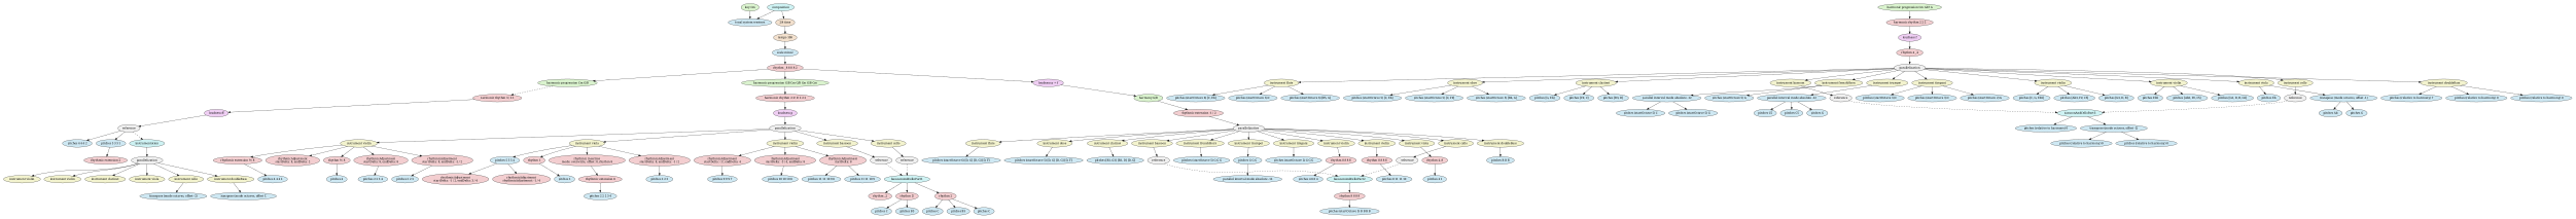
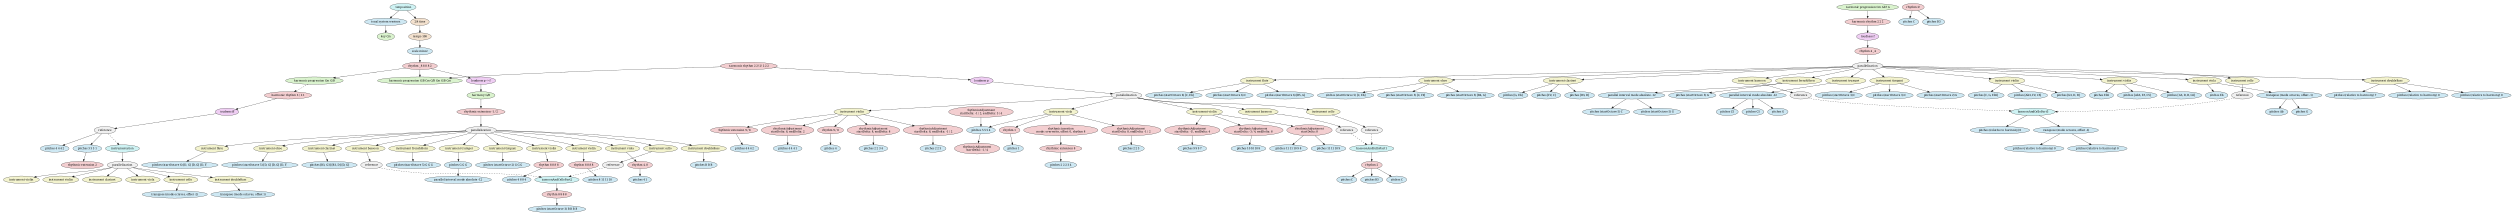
  digraph {
    fontname="Noto Serif"
    ordering=out
    node [fillcolor="#cee8f3" fontname="Noto Serif" style=filled]
    edge [fontname="Noto Serif"]
    n1 [fillcolor="#cef2f3" label=composition]
    n2 [label="tonal system western"]
    n3 [fillcolor="#f3e1ce" label="2/4 time"]
    n4 [fillcolor="#daf3ce" label="key Cm"]
    n5 [fillcolor="#f3e1ce" label="tempo 108"]
    n6 [label="scale minor"]
    n7 [fillcolor="#f3ced0" label="rhythm _8 8 8 8 2"]
    n8 [fillcolor="#daf3ce" label="harmonic progression Cm G/B"]
    n9 [fillcolor="#daf3ce" label="harmonic progression G/B Cm G/B Cm G/B Cm"]
    n10 [fillcolor="#efcef3" label="loudness p -> f"]
    n11 [fillcolor="#f3ced0" label="harmonic rhythm 3 / 2 1"]
    n12 [fillcolor="#f3ced0" label="harmonic rhythm 2 2! 2! 2 2 2"]
    n13 [fillcolor="#daf3ce" label="harmony G/B"]
    n14 [fillcolor="#daf3ce" label="harmonic progression Cm Ab7 G"]
    n15 [fillcolor="#f3ced0" label="harmonic rhythm 2 2 2"]
    n16 [fillcolor="#efcef3" label="loudness ff"]
    n17 [fillcolor="#f0f0f0" label=reference]
    n18 [label="pitches 4 4 4 2"]
    n19 [label="pitches 3 3 3 1"]
    n20 [fillcolor="#cef2f3" label=instrumentation]
    n21 [fillcolor="#f3ced0" label="rhythmic extension 2"]
    n22 [fillcolor="#f0f0f0" label=parallelization]
    n23 [fillcolor="#efcef3" label="loudness p"]
    n24 [fillcolor="#f0f0f0" label=parallelization]
    n25 [fillcolor="#f3f3ce" label="instrument violin"]
    n26 [fillcolor="#f3f3ce" label="instrument viola"]
    n27 [fillcolor="#f3f3ce" label="instrument violin"]
    n28 [fillcolor="#f3f3ce" label="instrument bassoon"]
    n29 [fillcolor="#f3f3ce" label="instrument cello"]
    n30 [fillcolor="#f3ced0" label="rhythmic extension 9 / 8"]
    n31 [fillcolor="#f3ced0" label="rhythmicAdjustment\nstartDelta: 8, endDelta: 2"]
    n32 [fillcolor="#f3ced0" label="rhythm 9 / 8"]
    n33 [fillcolor="#f3ced0" label="rhythmicAdjustment\nstartDelta: 8, endDelta: 8"]
    n34 [fillcolor="#f3ced0" label="rhythmicAdjustment\nstartDelta: 8, endDelta: -1 / 2"]
    n35 [label="pitches 5 5 5 4"]
    n36 [fillcolor="#f3ced0" label="rhythm 1"]
    n37 [fillcolor="#f3ced0" label="rhythmic insertion\nmode: overwrite, offset: 0, rhythm 8"]
    n38 [fillcolor="#f3ced0" label="rhythmicAdjustment\nstartDelta: 8, endDelta: -1 / 2"]
    n39 [fillcolor="#f3ced0" label="rhythmicAdjustment\nstartDelta: -1!, endDelta: 4"]
    n40 [fillcolor="#f3ced0" label="rhythmicAdjustment\nstartDelta: -3 / 4, endDelta: 8"]
    n41 [fillcolor="#f3ced0" label="rhythmicAdjustment\nstartDelta: 8"]
    n42 [fillcolor="#f0f0f0" label=reference]
    n43 [fillcolor="#f0f0f0" label=reference]
    n44 [label="pitches 4 4 4 2"]
+   n45 [label="pitches 4 4 4 1"]
    n46 [label="pitches 4"]
    n47 [label="pitches 2 2 3 4"]
    n48 [label="pitches 2 2 3"]
    n49 [fillcolor="#f3ced0" label="rhythmicAdjustment\nstartDelta: -1 / 2, endDelta: 3 / 4"]
-   n50 [fillcolor="#f3ced0" label="rhythmicAdjustment\nrhythmicAdjustment: -1 / 4"]
+   n50 [fillcolor="#f3ced0" label="rhythmicAdjustment\nstartDelta: -1 / 4"]
    n51 [label="pitches 1"]
    n52 [fillcolor="#f3ced0" label="rhythmic extension 8"]
    n53 [label="pitches 2 2 3"]
    n54 [label="pitches 2 2 2 3 4"]
    n55 [label="pitches 9 9 9 7"]
    n56 [label="pitches 10 10 10 8"]
    n57 [label="pitches 11 11 10 9 8"]
    n58 [label="pitches 11 11 10 9"]
    n59 [fillcolor="#cef2f3" label=bassoonAndCelloPart1]
-   n60 [fillcolor="#f3ced0" label="rhythm _2"]
    n61 [fillcolor="#f3ced0" label="rhythm 2!"]
    n62 [fillcolor="#f3ced0" label="rhythm 2"]
    n63 [fillcolor="#f3ced0" label="rhythmic extension -1 / 2"]
    n64 [fillcolor="#f0f0f0" label=parallelization]
    n65 [fillcolor="#f3f3ce" label="instrument flute"]
    n66 [fillcolor="#f3f3ce" label="instrument oboe"]
    n67 [fillcolor="#f3f3ce" label="instrument clarinet"]
    n68 [fillcolor="#f3f3ce" label="instrument bassoon"]
    n69 [fillcolor="#f3f3ce" label="instrument frenshHorn"]
    n70 [fillcolor="#f3f3ce" label="instrument trumpet"]
    n71 [fillcolor="#f3f3ce" label="instrument timpani"]
    n72 [fillcolor="#f3f3ce" label="instrument violin"]
    n73 [fillcolor="#f3f3ce" label="instrument violin"]
    n74 [fillcolor="#f3f3ce" label="instrument viola"]
    n75 [fillcolor="#f3f3ce" label="instrument cello"]
    n76 [fillcolor="#f3f3ce" label="instrument doubleBass"]
    n77 [label="pitches (startOctave 6) [D, G] [D, G] [D, F]"]
    n78 [label="pitches (startOctave 5) [D, G] [D, G] [D, F]"]
    n79 [label="pitches [B3, G3] [B3, D] [D, G]"]
    n80 [fillcolor="#f0f0f0" label=reference]
    n81 [label="pitches (startOctave 5) G G G"]
    n82 [label="pitches G G G"]
    n83 [label="pitches (startOctave 2) G G G"]
    n84 [fillcolor="#f3ced0" label="rhythm 8 8 8 8"]
    n85 [fillcolor="#f3ced0" label="rhythm 8 8 8 8"]
    n86 [fillcolor="#f3ced0" label="rhythm 4. 8"]
    n87 [fillcolor="#f0f0f0" label=reference]
    n88 [label="pitches B B B"]
    n89 [fillcolor="#cef2f3" label=bassoonAndCelloPart2]
    n90 [fillcolor="#f3ced0" label="rhythm 8 8 8 8"]
    n91 [label="parallel interval mode absolute -12"]
    n92 [label="pitches 4 8 8 4"]
    n93 [label="pitches 8 11 11 10"]
    n94 [label="pitches 4 1"]
    n95 [fillcolor="#efcef3" label="loudness f"]
    n96 [fillcolor="#f3ced0" label="rhythm 4 _4"]
    n97 [fillcolor="#f0f0f0" label=parallelization]
    n98 [fillcolor="#f3f3ce" label="instrument flute"]
    n99 [fillcolor="#f3f3ce" label="instrument oboe"]
    n100 [fillcolor="#f3f3ce" label="instrument clarinet"]
    n101 [fillcolor="#f3f3ce" label="instrument bassoon"]
    n102 [fillcolor="#f3f3ce" label="instrument frenshHorn"]
    n103 [fillcolor="#f3f3ce" label="instrument trumpet"]
    n104 [fillcolor="#f3f3ce" label="instrument timpani"]
    n105 [fillcolor="#f3f3ce" label="instrument violin"]
    n106 [fillcolor="#f3f3ce" label="instrument violin"]
    n107 [fillcolor="#f3f3ce" label="instrument viola"]
    n108 [fillcolor="#f3f3ce" label="instrument cello"]
    n109 [fillcolor="#f3f3ce" label="instrument doubleBass"]
    n110 [label="pitches (startOctave 6) [C, Eb]"]
    n111 [label="pitches (startOctave 6) C"]
    n112 [label="pitches (startOctave 6) [B5, G]"]
    n113 [label="pitches (startOctave 5) [C, Eb]"]
    n114 [label="pitches (startOctave 5) [C, F#]"]
    n115 [label="pitches (startOctave 5) [B4, G]"]
    n116 [label="pitches [G, Eb]"]
    n117 [label="pitches [F#, C]"]
    n118 [label="pitches [B3, D]"]
    n119 [fillcolor="#f0f0f0" label=reference]
    n120 [label="pitches (startOctave 5) G"]
    n121 [label="parallel interval mode absolute -12"]
    n122 [label="parallel interval mode absolute -12"]
    n123 [label="pitches (startOctave 3) C"]
    n124 [label="pitches (startOctave 3) C"]
    n125 [label="pitches (startOctave 2) G"]
    n126 [label="pitches [C, G, Eb5]"]
    n127 [label="pitches [Ab3, F#, C5]"]
    n128 [label="pitches [G3, D, B]"]
    n129 [label="pitches Eb5"]
    n130 [label="pitches [Ab3, F#, C5]"]
    n131 [label="pitches [G3, D, B, G5]"]
    n132 [label="pitches Eb"]
    n133 [label="transpose (mode octaves, offset -1)"]
    n134 [fillcolor="#f0f0f0" label=reference]
    n135 [label="pitches (relative to harmony) 7"]
    n136 [label="pitches (relative to harmony) 0"]
    n137 [label="pitches (relative to harmony) 0"]
    n138 [fillcolor="#cef2f3" label=bassoonAndCelloPart3]
    n139 [label="pitches (relative to harmony) 0"]
    n140 [label="transpose (mode octaves, offset -2)"]
    n141 [label="pitches (startOctave 5) C"]
    n142 [label="pitches (startOctave 5) G"]
    n143 [label="pitches C5"]
    n144 [label="pitches C5"]
    n145 [label="pitches G"]
    n146 [label="pitches Ab"]
    n147 [label="pitches G"]
    n148 [label="pitches C"]
    n149 [label="pitches B3"]
    n150 [label="pitches C"]
    n151 [label="pitches B3"]
    n152 [label="pitches C"]
    n153 [label="pitches (startOctave 3) B B B B"]
    n154 [label="pitches (relative to harmony) 0"]
    n155 [label="pitches (relative to harmony) 0"]
    n156 [fillcolor="#f3f3ce" label="instrument violin"]
    n157 [fillcolor="#f3f3ce" label="instrument violin"]
    n158 [fillcolor="#f3f3ce" label="instrument clarinet"]
    n159 [fillcolor="#f3f3ce" label="instrument viola"]
    n160 [fillcolor="#f3f3ce" label="instrument cello"]
    n161 [fillcolor="#f3f3ce" label="instrument doubleBass"]
    n162 [label="transpose (mode octaves, offset -2)"]
    n163 [label="transpose (mode octaves, offset 1)"]
    n1 -> n2
    n1 -> n3
-   n4 -> n2
+   n2 -> n4
    n3 -> n5
    n5 -> n6
    n6 -> n7
    n7 -> n8
    n7 -> n9
    n7 -> n10
    n8 -> n11 [style=dashed]
-   n9 -> n12
+   n12 -> n9
    n10 -> n13
    n11 -> n16
    n12 -> n23
    n13 -> n63
    n14 -> n15
    n15 -> n95
    n16 -> n17
    n17 -> n18
    n17 -> n19
    n17 -> n20 [style=dashed]
    n19 -> n21
    n20 -> n22
    n22 -> n156
    n22 -> n157
    n22 -> n158
    n22 -> n159
    n22 -> n160
    n22 -> n161
    n23 -> n24
    n24 -> n25
    n24 -> n26
    n24 -> n27
    n24 -> n28
    n24 -> n29
    n25 -> n30
    n25 -> n31
    n25 -> n32
    n25 -> n33
    n25 -> n34
    n26 -> n35
    n26 -> n36
    n26 -> n37
    n26 -> n38
    n27 -> n39
    n27 -> n40
    n27 -> n41
    n28 -> n42
    n29 -> n43
    n30 -> n44
+   n31 -> n45
    n32 -> n46
    n33 -> n47
    n34 -> n48
-   n35 -> n49
+   n49 -> n35
    n35 -> n50
    n36 -> n51
    n37 -> n52
    n38 -> n53
    n39 -> n55
    n40 -> n56
    n41 -> n57
    n41 -> n58
    n42 -> n59 [style=dashed]
    n43 -> n59 [style=dashed]
    n52 -> n54
-   n59 -> n60
-   n59 -> n61
    n59 -> n62
    n61 -> n148
    n61 -> n149
    n62 -> n150
    n62 -> n151
    n62 -> n152
    n63 -> n64
    n64 -> n65
    n64 -> n66
    n64 -> n67
    n64 -> n68
    n64 -> n69
    n64 -> n70
    n64 -> n71
    n64 -> n72
    n64 -> n73
    n64 -> n74
    n64 -> n75
    n64 -> n76
    n65 -> n77
    n66 -> n78
    n67 -> n79
    n68 -> n80
    n69 -> n81
    n70 -> n82
    n71 -> n83
    n72 -> n84
    n73 -> n85
    n74 -> n86
    n75 -> n87
    n76 -> n88
    n80 -> n89 [style=dashed]
    n82 -> n91
    n84 -> n92
    n85 -> n93
    n86 -> n94
    n87 -> n89 [style=dashed]
    n89 -> n90
    n90 -> n153
    n95 -> n96
    n96 -> n97
    n97 -> n98
    n97 -> n99
    n97 -> n100
    n97 -> n101
    n97 -> n102
    n97 -> n103
    n97 -> n104
    n97 -> n105
    n97 -> n106
    n97 -> n107
    n97 -> n108
    n97 -> n109
    n98 -> n110
    n98 -> n111
    n98 -> n112
    n99 -> n113
    n99 -> n114
    n99 -> n115
    n100 -> n116
    n100 -> n117
    n100 -> n118
    n101 -> n119
    n102 -> n120
    n102 -> n121
    n103 -> n122
    n104 -> n123
    n104 -> n124
    n104 -> n125
    n105 -> n126
    n105 -> n127
    n105 -> n128
    n106 -> n129
    n106 -> n130
    n106 -> n131
    n107 -> n132
    n107 -> n133
    n108 -> n134
    n109 -> n135
    n109 -> n136
    n109 -> n137
    n119 -> n138 [style=dashed]
    n121 -> n141
    n121 -> n142
    n122 -> n143
    n122 -> n144
    n122 -> n145
    n133 -> n146
    n133 -> n147
    n134 -> n138 [style=dashed]
    n138 -> n139
    n138 -> n140
    n140 -> n154
    n140 -> n155
    n160 -> n162
    n161 -> n163
  }
